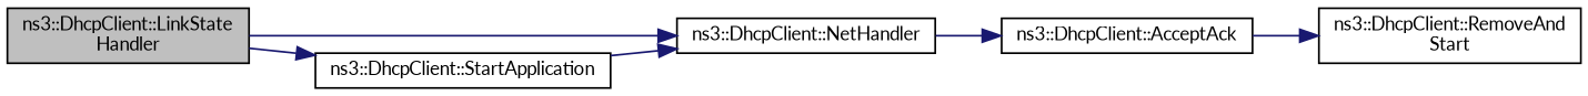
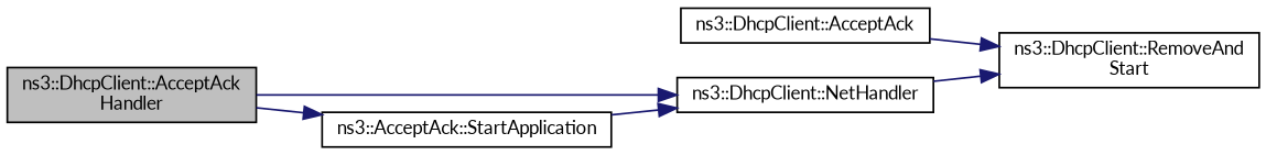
  digraph {
    fontname=Lato
    rankdir=RL
    node [color=black fillcolor=white fontname=Lato fontsize=10 shape=record style=filled]
    edge [color=midnightblue dir=back fontname=Lato fontsize=10 labelfontname=Helvetica labelfontsize=10 style=solid]
-   n1 [fillcolor=grey75 fontcolor=black height=0.2 label="ns3::DhcpClient::LinkState\lHandler" width=0.4]
-   n2 [height=0.2 label="ns3::DhcpClient::StartApplication" width=0.4]
+   n1 [fillcolor=grey75 fontcolor=black height=0.2 label="ns3::DhcpClient::AcceptAck\lHandler" width=0.4]
+   n2 [height=0.2 label="ns3::AcceptAck::StartApplication" width=0.4]
    n3 [height=0.2 label="ns3::DhcpClient::RemoveAnd\lStart" width=0.4]
    n4 [height=0.2 label="ns3::DhcpClient::AcceptAck" width=0.4]
    n5 [height=0.2 label="ns3::DhcpClient::NetHandler" width=0.4]
    n2 -> n1
    n3 -> n4
-   n4 -> n5
+   n3 -> n5
    n5 -> n1
    n5 -> n2
  }
